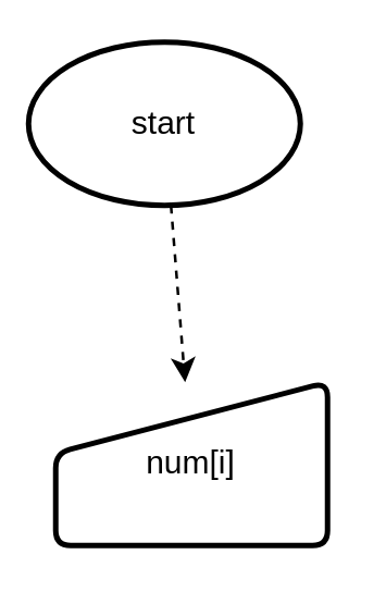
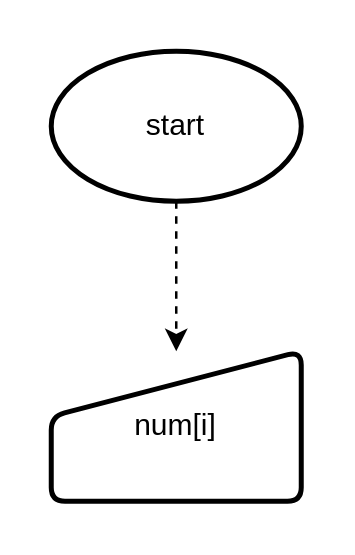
  <mxCell id="0" />
  <mxCell id="1" parent="0" />
  <mxCell id="2" value="" style="edgeStyle=none;html=1;dashed=1;" edge="1" parent="1" source="3" target="4"><mxGeometry relative="1" as="geometry" /></mxCell>
- <mxCell id="3" value="start" style="strokeWidth=2;html=1;shape=mxgraph.flowchart.start_1;whiteSpace=wrap;" vertex="1" parent="1"><mxGeometry x="10" y="15" width="100" height="60" as="geometry" /></mxCell>
+ <mxCell id="3" value="start" style="strokeWidth=2;html=1;shape=mxgraph.flowchart.start_1;whiteSpace=wrap;" vertex="1" parent="1"><mxGeometry x="20" y="20" width="100" height="60" as="geometry" /></mxCell>
  <mxCell id="4" value="num[i]" style="html=1;strokeWidth=2;shape=manualInput;whiteSpace=wrap;rounded=1;size=26;arcSize=11;" vertex="1" parent="1"><mxGeometry x="20" y="140" width="100" height="60" as="geometry" /></mxCell>
